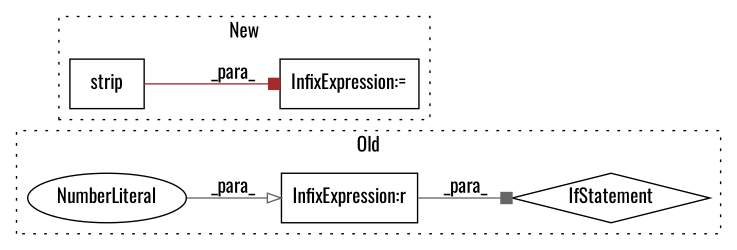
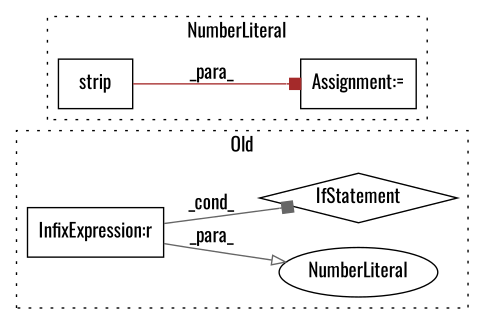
  digraph {
    fontname=Oswald
    rankdir=LR
    node [fontname=Oswald l=1 shape=box]
    edge [arrowhead=box color=gray40 fontname=Oswald]
    n1 [a=27 l=3 label="InfixExpression:r" s=14180]
    n2 [a=34 label=NumberLiteral s=14183 shape=ellipse]
    n3 [a=25 l="4,2" label=IfStatement s="14168,14184" shape=diamond]
    n4 [a=32 l=7 label=strip s=14406]
-   n5 [a=7 label="InfixExpression:=" s=14400]
+   n5 [a=7 label="Assignment:=" s=14400]
    subgraph cluster_1 {
      label=Old
      style=dotted
      n1
      n2
      n3
    }
    subgraph cluster_2 {
-     label=New
+     label=NumberLiteral
      style=dotted
      n4
      n5
    }
-   n1 -> n3 [label=_para_]
-   n2 -> n1 [arrowhead=onormal label=_para_]
+   n1 -> n3 [label=_cond_]
+   n1 -> n2 [arrowhead=onormal label=_para_]
    n4 -> n5 [color=brown label=_para_]
  }
